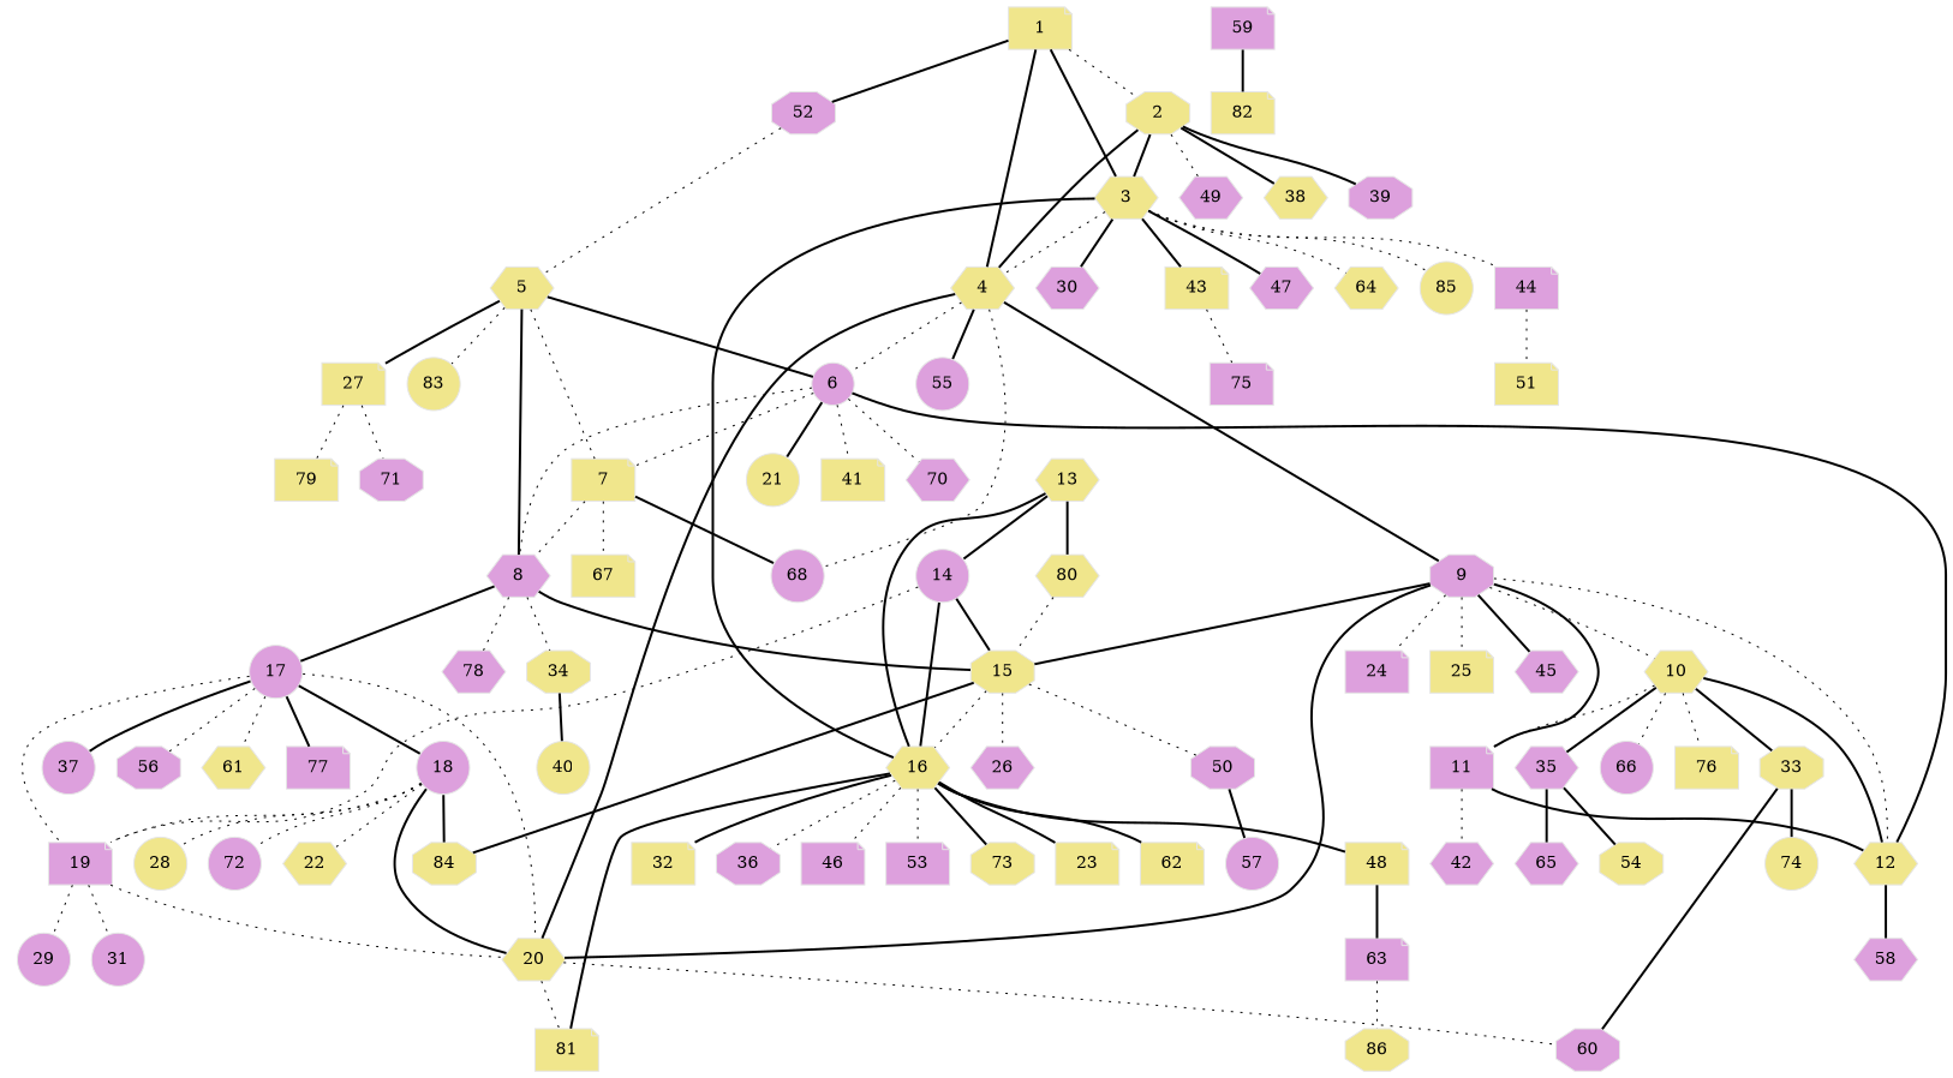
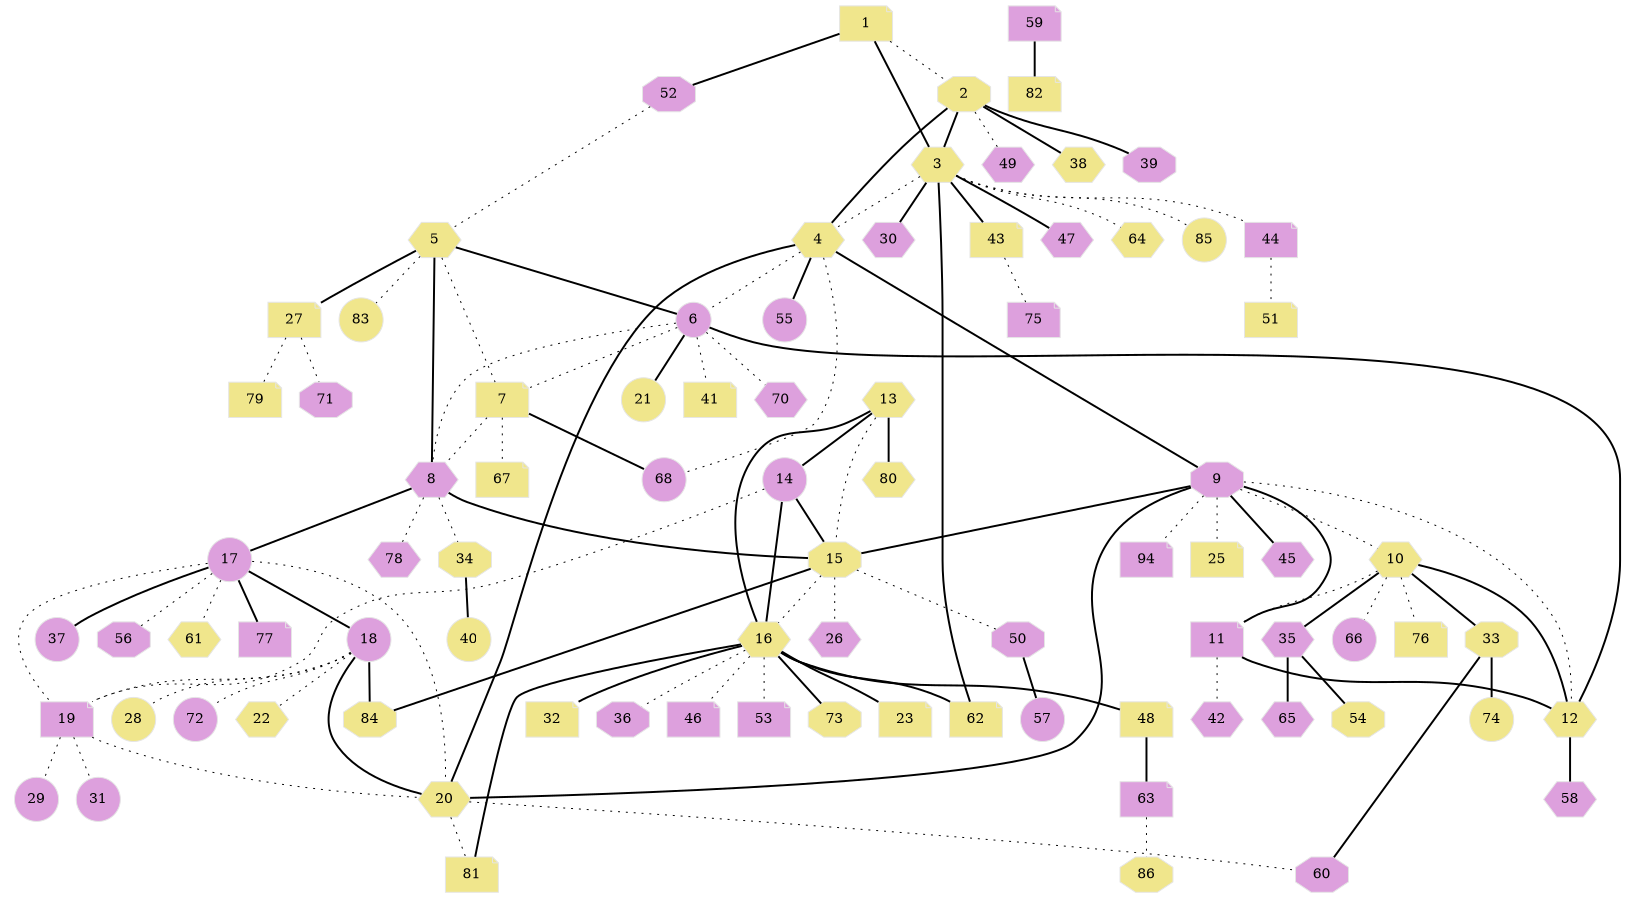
  graph {
    node [color=gray90 fillcolor=khaki shape=note style=filled]
    edge [style=bold]
    2 [shape=octagon]
    1
    3 [shape=hexagon]
    4 [shape=hexagon]
    52 [fillcolor=plum shape=octagon]
    38 [shape=hexagon]
    39 [fillcolor=plum shape=octagon]
    49 [fillcolor=plum shape=hexagon]
    16 [shape=hexagon]
    30 [fillcolor=plum shape=hexagon]
    43
    44 [fillcolor=plum]
    47 [fillcolor=plum shape=hexagon]
    64 [shape=hexagon]
    85 [shape=circle]
    6 [fillcolor=plum shape=circle]
    9 [fillcolor=plum shape=octagon]
    20 [shape=hexagon]
    55 [fillcolor=plum shape=circle]
    68 [fillcolor=plum shape=circle]
    5 [shape=hexagon]
    23
    32
    36 [fillcolor=plum shape=octagon]
    46 [fillcolor=plum]
    48
    53 [fillcolor=plum]
    62
    73 [shape=octagon]
    81
    75 [fillcolor=plum]
    51
    7
    8 [fillcolor=plum shape=hexagon]
    12 [shape=hexagon]
    21 [shape=circle]
    41
    70 [fillcolor=plum shape=hexagon]
    15 [shape=octagon]
    10 [shape=hexagon]
    11 [fillcolor=plum]
-   24 [fillcolor=plum]
+   24 [fillcolor=plum label=94]
    25
    45 [fillcolor=plum shape=hexagon]
    60 [fillcolor=plum shape=octagon]
    27
    83 [shape=circle]
    67
    17 [fillcolor=plum shape=circle]
    34 [shape=octagon]
    78 [fillcolor=plum shape=hexagon]
    71 [fillcolor=plum shape=octagon]
    79
    58 [fillcolor=plum shape=hexagon]
    26 [fillcolor=plum shape=hexagon]
    50 [fillcolor=plum shape=octagon]
    84 [shape=octagon]
    19 [fillcolor=plum]
    18 [fillcolor=plum shape=circle]
    37 [fillcolor=plum shape=circle]
    56 [fillcolor=plum shape=octagon]
    61 [shape=hexagon]
    77 [fillcolor=plum]
    40 [shape=circle]
    33 [shape=octagon]
    35 [fillcolor=plum shape=hexagon]
    66 [fillcolor=plum shape=circle]
    76
    42 [fillcolor=plum shape=hexagon]
    74 [shape=circle]
    54 [shape=octagon]
    65 [fillcolor=plum shape=hexagon]
    13 [shape=hexagon]
    14 [fillcolor=plum shape=circle]
    80 [shape=hexagon]
    29 [fillcolor=plum shape=circle]
    31 [fillcolor=plum shape=circle]
    57 [fillcolor=plum shape=circle]
    63 [fillcolor=plum]
    22 [shape=hexagon]
    28 [shape=circle]
    72 [fillcolor=plum shape=circle]
    86 [shape=octagon]
    59 [fillcolor=plum]
    82
    2 -- 3
    2 -- 4
    2 -- 38
    2 -- 39
    2 -- 49 [style=dotted]
    1 -- 2 [style=dotted]
    1 -- 3
-   1 -- 4
    1 -- 52
    3 -- 4 [style=dotted]
-   3 -- 16
+   3 -- 62
    3 -- 30
    3 -- 43
    3 -- 44 [style=dotted]
    3 -- 47
    3 -- 64 [style=dotted]
    3 -- 85 [style=dotted]
    4 -- 6 [style=dotted]
    4 -- 9
    4 -- 20
    4 -- 55
    4 -- 68 [style=dotted]
    52 -- 5 [style=dotted]
    16 -- 23
    16 -- 32
    16 -- 36 [style=dotted]
    16 -- 46 [style=dotted]
    16 -- 48
    16 -- 53 [style=dotted]
    16 -- 62
    16 -- 73
    16 -- 81
    43 -- 75 [style=dotted]
    44 -- 51 [style=dotted]
    6 -- 7 [style=dotted]
    6 -- 8 [style=dotted]
    6 -- 12
    6 -- 21
    6 -- 41 [style=dotted]
    6 -- 70 [style=dotted]
    9 -- 20
    9 -- 12 [style=dotted]
    9 -- 15
    9 -- 10 [style=dotted]
    9 -- 11
    9 -- 24 [style=dotted]
    9 -- 25 [style=dotted]
    9 -- 45
    20 -- 81 [style=dotted]
    20 -- 60 [style=dotted]
    5 -- 6
    5 -- 7 [style=dotted]
    5 -- 8
    5 -- 27
    5 -- 83 [style=dotted]
    48 -- 63
    7 -- 68
    7 -- 8 [style=dotted]
    7 -- 67 [style=dotted]
    8 -- 15
    8 -- 17
    8 -- 34 [style=dotted]
    8 -- 78 [style=dotted]
    12 -- 58
    15 -- 16 [style=dotted]
    15 -- 26 [style=dotted]
    15 -- 50 [style=dotted]
    15 -- 84
    10 -- 12
    10 -- 11 [style=dotted]
    10 -- 33
    10 -- 35
    10 -- 66 [style=dotted]
    10 -- 76 [style=dotted]
    11 -- 12
    11 -- 42 [style=dotted]
    27 -- 71 [style=dotted]
    27 -- 79 [style=dotted]
    17 -- 20 [style=dotted]
    17 -- 19 [style=dotted]
    17 -- 18
    17 -- 37
    17 -- 56 [style=dotted]
    17 -- 61 [style=dotted]
    17 -- 77
    34 -- 40
    50 -- 57
    19 -- 20 [style=dotted]
    19 -- 29 [style=dotted]
    19 -- 31 [style=dotted]
    18 -- 20
    18 -- 84
    18 -- 19 [style=dotted]
    18 -- 22 [style=dotted]
    18 -- 28 [style=dotted]
    18 -- 72 [style=dotted]
    33 -- 60
    33 -- 74
    35 -- 54
    35 -- 65
    13 -- 16
-   80 -- 15 [style=dotted]
+   13 -- 15 [style=dotted]
    13 -- 14
    13 -- 80
    14 -- 16
    14 -- 15
    14 -- 19 [style=dotted]
    63 -- 86 [style=dotted]
    59 -- 82
  }
